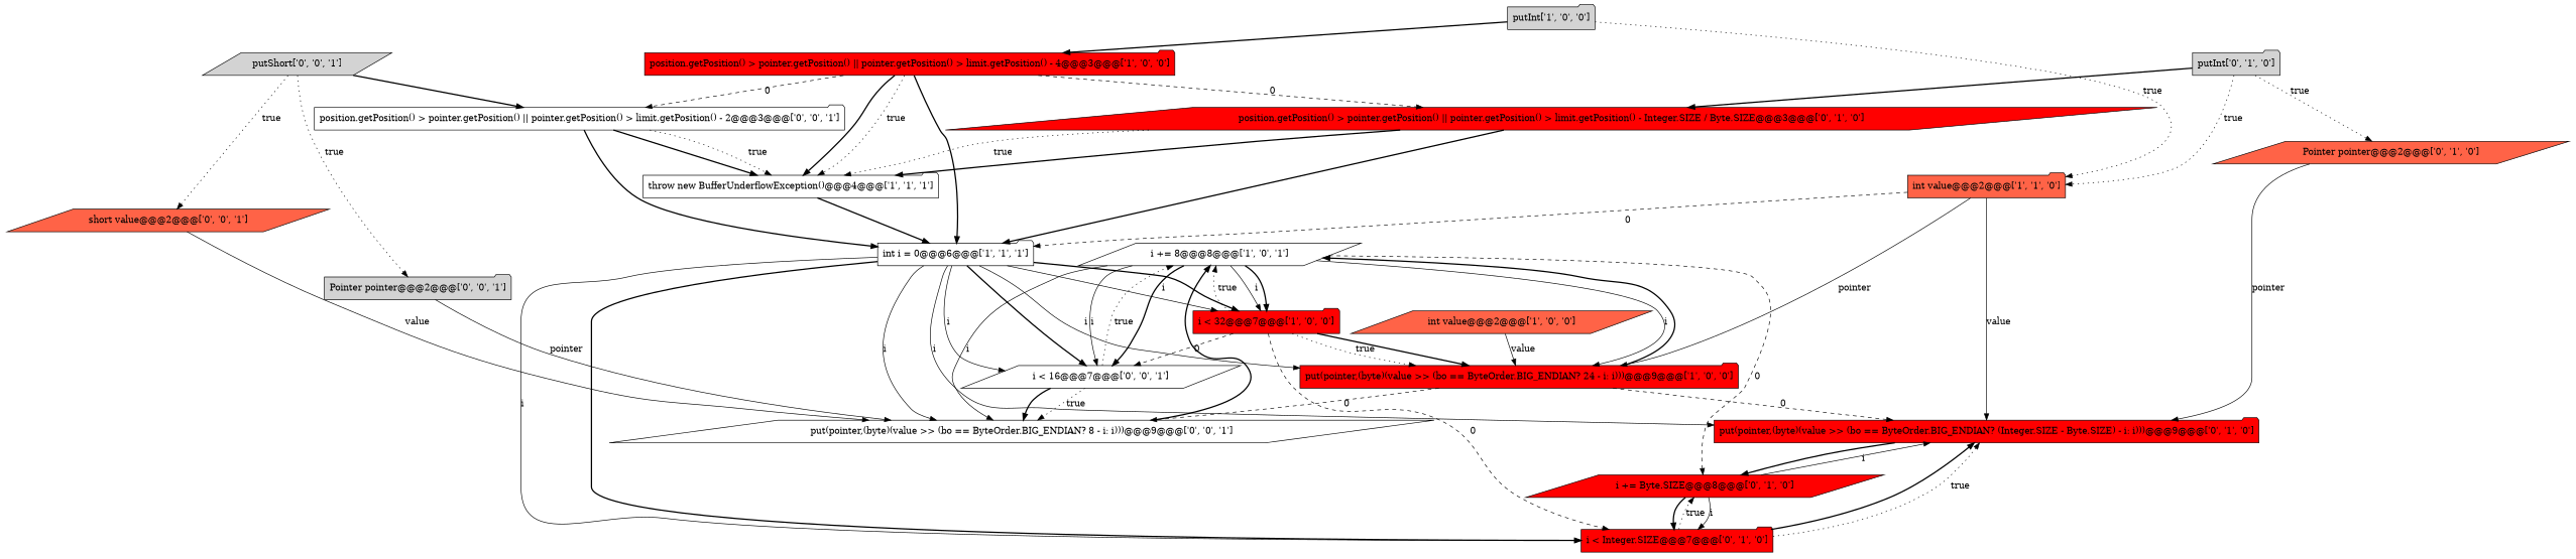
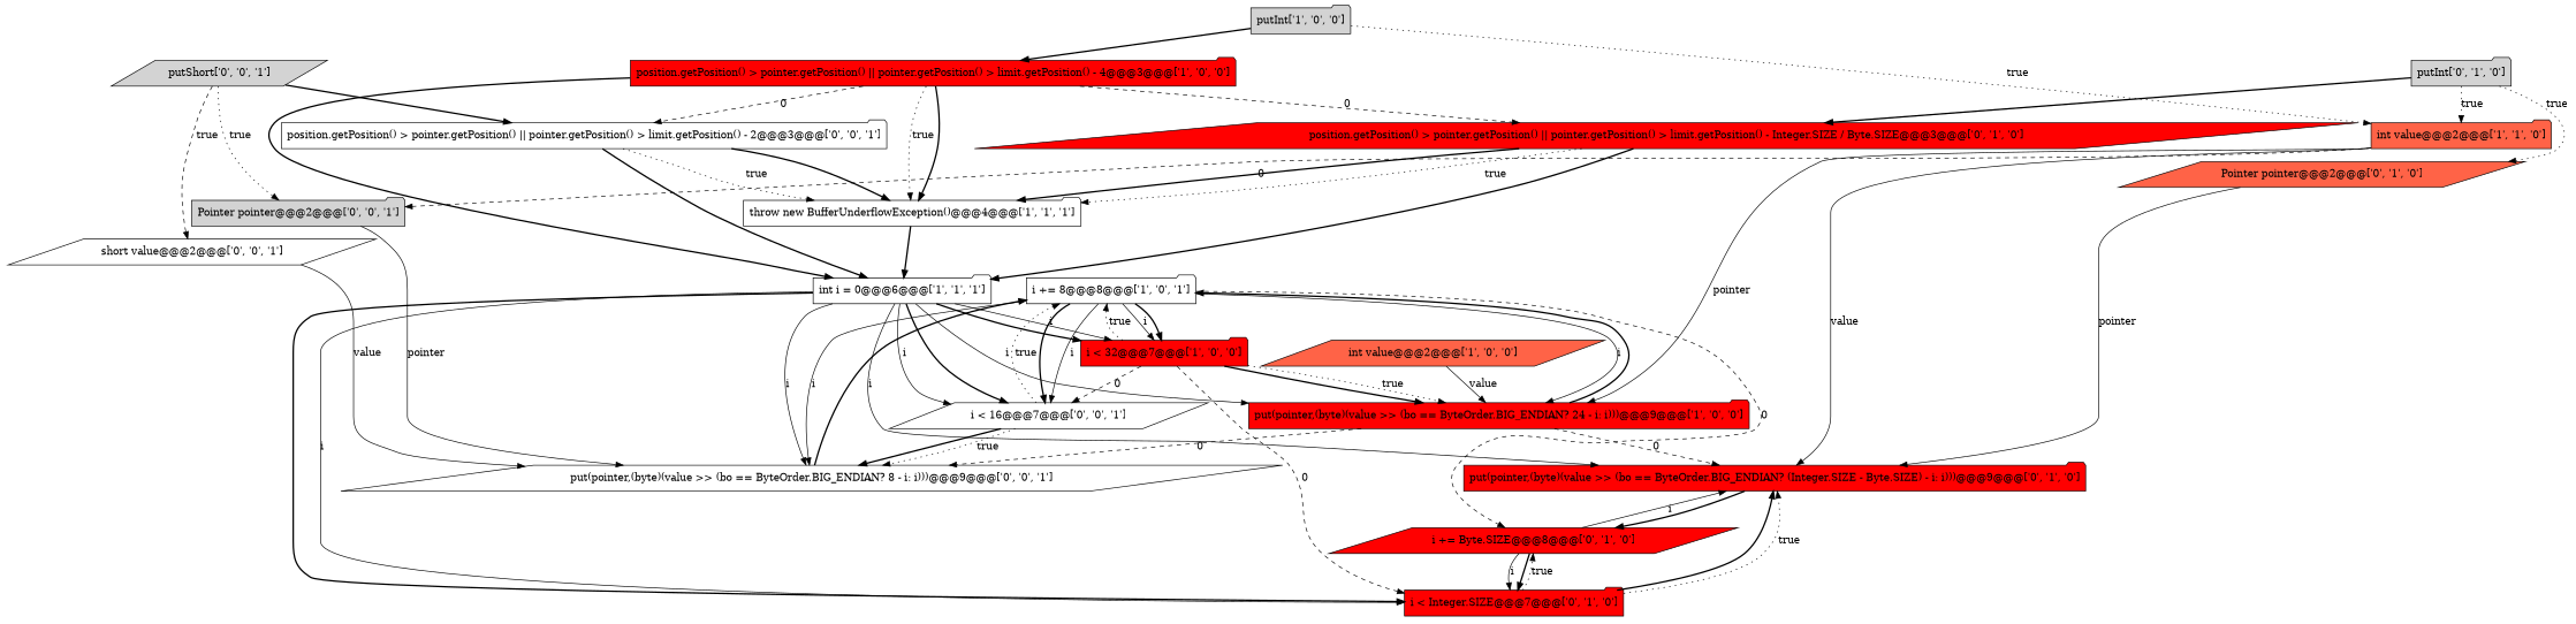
  digraph {
    node [fillcolor=red shape=folder style=filled]
    edge [style=bold]
-   n1 [fillcolor=white label="i += 8@@@8@@@['1', '0', '1']" shape=parallelogram]
+   n1 [fillcolor=white label="i += 8@@@8@@@['1', '0', '1']"]
    n2 [label="put(pointer,(byte)(value >> (bo == ByteOrder.BIG_ENDIAN? 24 - i: i)))@@@9@@@['1', '0', '0']"]
    n3 [fillcolor=white label="i < 16@@@7@@@['0', '0', '1']" shape=parallelogram]
    n4 [label="i += Byte.SIZE@@@8@@@['0', '1', '0']" shape=parallelogram]
    n5 [label="i < 32@@@7@@@['1', '0', '0']"]
    n6 [fillcolor=white label="put(pointer,(byte)(value >> (bo == ByteOrder.BIG_ENDIAN? 8 - i: i)))@@@9@@@['0', '0', '1']" shape=parallelogram]
    n7 [label="put(pointer,(byte)(value >> (bo == ByteOrder.BIG_ENDIAN? (Integer.SIZE - Byte.SIZE) - i: i)))@@@9@@@['0', '1', '0']"]
    n8 [label="i < Integer.SIZE@@@7@@@['0', '1', '0']"]
    n9 [fillcolor=tomato label="Pointer pointer@@@2@@@['0', '1', '0']" shape=parallelogram]
-   n10 [fillcolor=tomato label="short value@@@2@@@['0', '0', '1']" shape=parallelogram]
+   n10 [fillcolor=white label="short value@@@2@@@['0', '0', '1']" shape=parallelogram]
    n11 [fillcolor=white label="int i = 0@@@6@@@['1', '1', '1']"]
    n12 [label="position.getPosition() > pointer.getPosition() || pointer.getPosition() > limit.getPosition() - 4@@@3@@@['1', '0', '0']"]
    n13 [fillcolor=white label="throw new BufferUnderflowException()@@@4@@@['1', '1', '1']"]
    n14 [label="position.getPosition() > pointer.getPosition() || pointer.getPosition() > limit.getPosition() - Integer.SIZE / Byte.SIZE@@@3@@@['0', '1', '0']" shape=parallelogram]
    n15 [fillcolor=white label="position.getPosition() > pointer.getPosition() || pointer.getPosition() > limit.getPosition() - 2@@@3@@@['0', '0', '1']"]
    n16 [fillcolor=lightgray label="putInt['1', '0', '0']"]
    n17 [fillcolor=tomato label="int value@@@2@@@['1', '1', '0']"]
    n18 [fillcolor=lightgray label="Pointer pointer@@@2@@@['0', '0', '1']"]
    n19 [fillcolor=tomato label="int value@@@2@@@['1', '0', '0']" shape=parallelogram]
    n20 [fillcolor=lightgray label="putInt['0', '1', '0']"]
    n21 [fillcolor=lightgray label="putShort['0', '0', '1']" shape=parallelogram]
    n1 -> n2 [label=i style=solid]
    n1 -> n3
    n1 -> n3 [label=i style=solid]
    n1 -> n4 [label=0 style=dashed]
    n1 -> n5 [label=i style=solid]
    n1 -> n5
    n1 -> n6 [label=i style=solid]
    n2 -> n1
    n2 -> n6 [label=0 style=dashed]
    n2 -> n7 [label=0 style=dashed]
    n3 -> n1 [label=true style=dotted]
    n3 -> n6
    n3 -> n6 [label=true style=dotted]
    n4 -> n7 [label=i style=solid]
    n4 -> n8 [label=i style=solid]
    n4 -> n8
    n5 -> n1 [label=true style=dotted]
    n5 -> n2
    n5 -> n2 [label=true style=dotted]
    n5 -> n3 [label=0 style=dashed]
    n5 -> n8 [label=0 style=dashed]
    n6 -> n1
    n7 -> n4
    n8 -> n4 [label=true style=dotted]
    n8 -> n7
    n8 -> n7 [label=true style=dotted]
    n9 -> n7 [label=pointer style=solid]
    n10 -> n6 [label=value style=solid]
    n11 -> n2 [label=i style=solid]
    n11 -> n3 [label=i style=solid]
    n11 -> n3
    n11 -> n5 [label=i style=solid]
    n11 -> n5
    n11 -> n6 [label=i style=solid]
    n11 -> n7 [label=i style=solid]
    n11 -> n8
    n11 -> n8 [label=i style=solid]
    n12 -> n11
    n12 -> n13
    n12 -> n13 [label=true style=dotted]
    n12 -> n14 [label=0 style=dashed]
    n12 -> n15 [label=0 style=dashed]
    n13 -> n11
    n14 -> n11
    n14 -> n13
    n14 -> n13 [label=true style=dotted]
    n15 -> n11
    n15 -> n13
    n15 -> n13 [label=true style=dotted]
    n16 -> n12
    n16 -> n17 [label=true style=dotted]
    n17 -> n2 [label=pointer style=solid]
    n17 -> n7 [label=value style=solid]
-   n17 -> n11 [label=0 style=dashed]
+   n17 -> n18 [label=0 style=dashed]
    n18 -> n6 [label=pointer style=solid]
    n19 -> n2 [label=value style=solid]
    n20 -> n9 [label=true style=dotted]
    n20 -> n14
    n20 -> n17 [label=true style=dotted]
-   n21 -> n10 [label=true style=dotted]
+   n21 -> n10 [label=true style=dashed]
    n21 -> n15
    n21 -> n18 [label=true style=dotted]
  }
